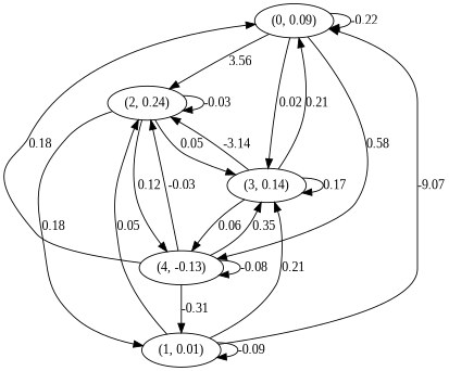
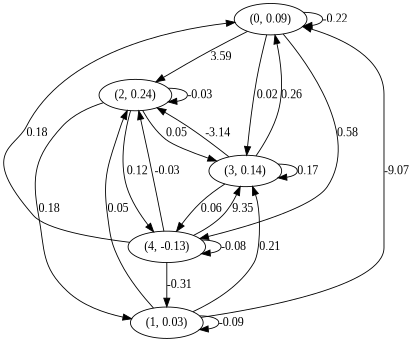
  digraph {
    fontname="Liberation Serif"
    node [fontname="Liberation Serif"]
    edge [fontname="Liberation Serif"]
    n1 [label="(0, 0.09)"]
    n2 [label="(2, 0.24)"]
    n3 [label="(3, 0.14)"]
    n4 [label="(4, -0.13)"]
-   n5 [label="(1, 0.01)"]
+   n5 [label="(1, 0.03)"]
    n1 -> n1 [label=-0.22]
-   n1 -> n2 [label=3.56]
+   n1 -> n2 [label=3.59]
    n1 -> n3 [label=0.02]
    n1 -> n4 [label=0.58]
    n2 -> n2 [label=-0.03]
    n2 -> n3 [label=0.05]
    n2 -> n4 [label=0.12]
    n2 -> n5 [label=0.18]
-   n3 -> n1 [label=0.21]
+   n3 -> n1 [label=0.26]
    n3 -> n2 [label=-3.14]
    n3 -> n3 [label=0.17]
    n3 -> n4 [label=0.06]
    n4 -> n1 [label=0.18]
    n4 -> n2 [label=-0.03]
-   n4 -> n3 [label=0.35]
+   n4 -> n3 [label=9.35]
    n4 -> n4 [label=-0.08]
    n4 -> n5 [label=-0.31]
    n5 -> n1 [label=-9.07]
    n5 -> n2 [label=0.05]
    n5 -> n3 [label=0.21]
    n5 -> n5 [label=-0.09]
  }
